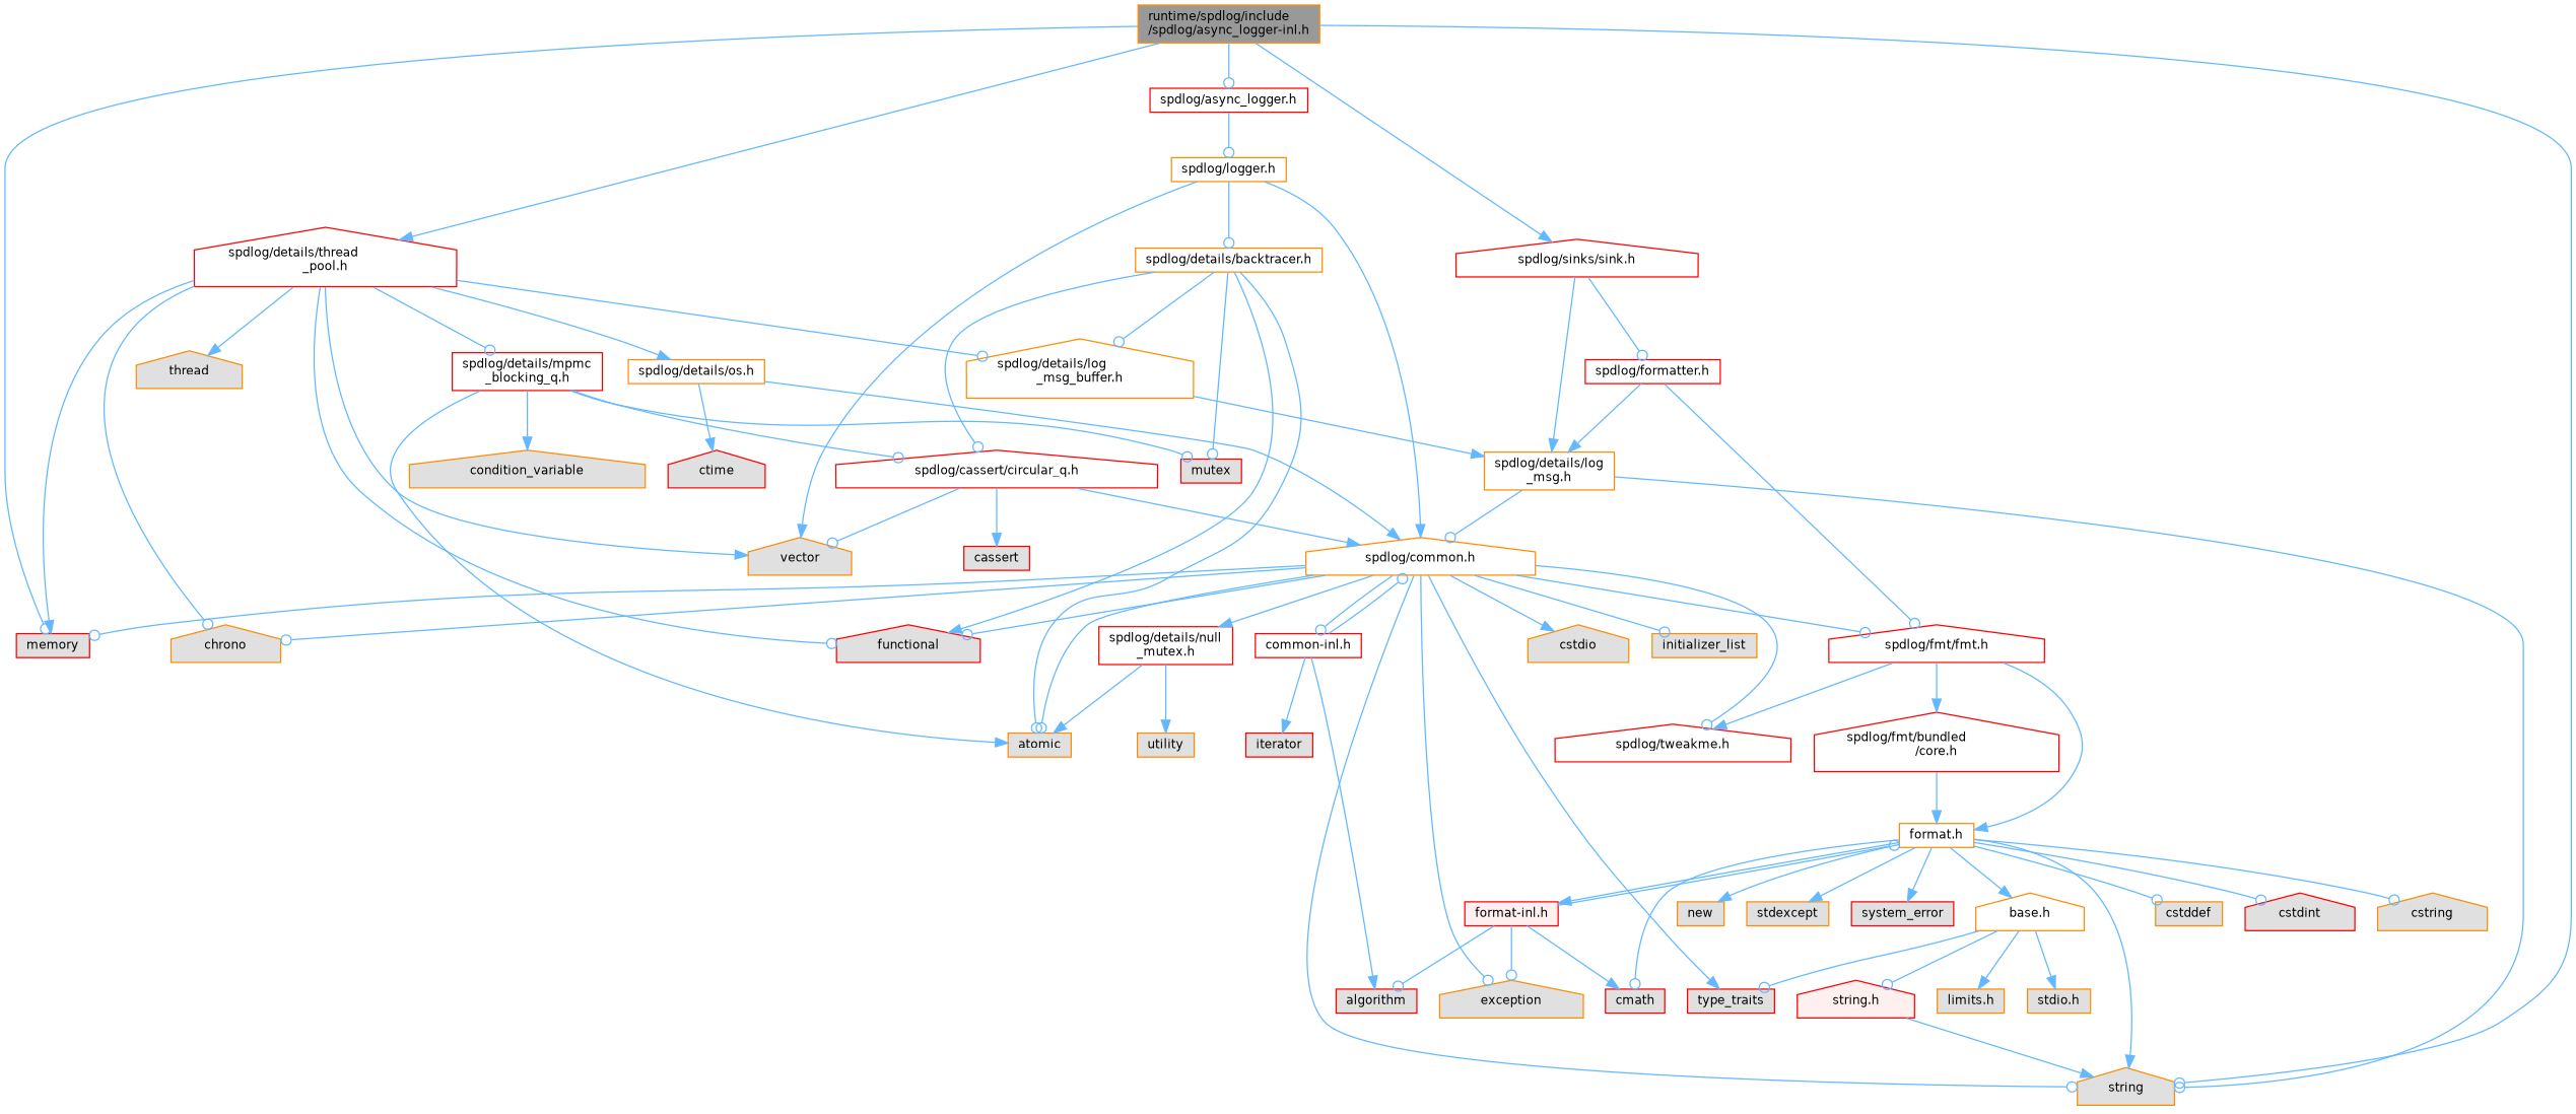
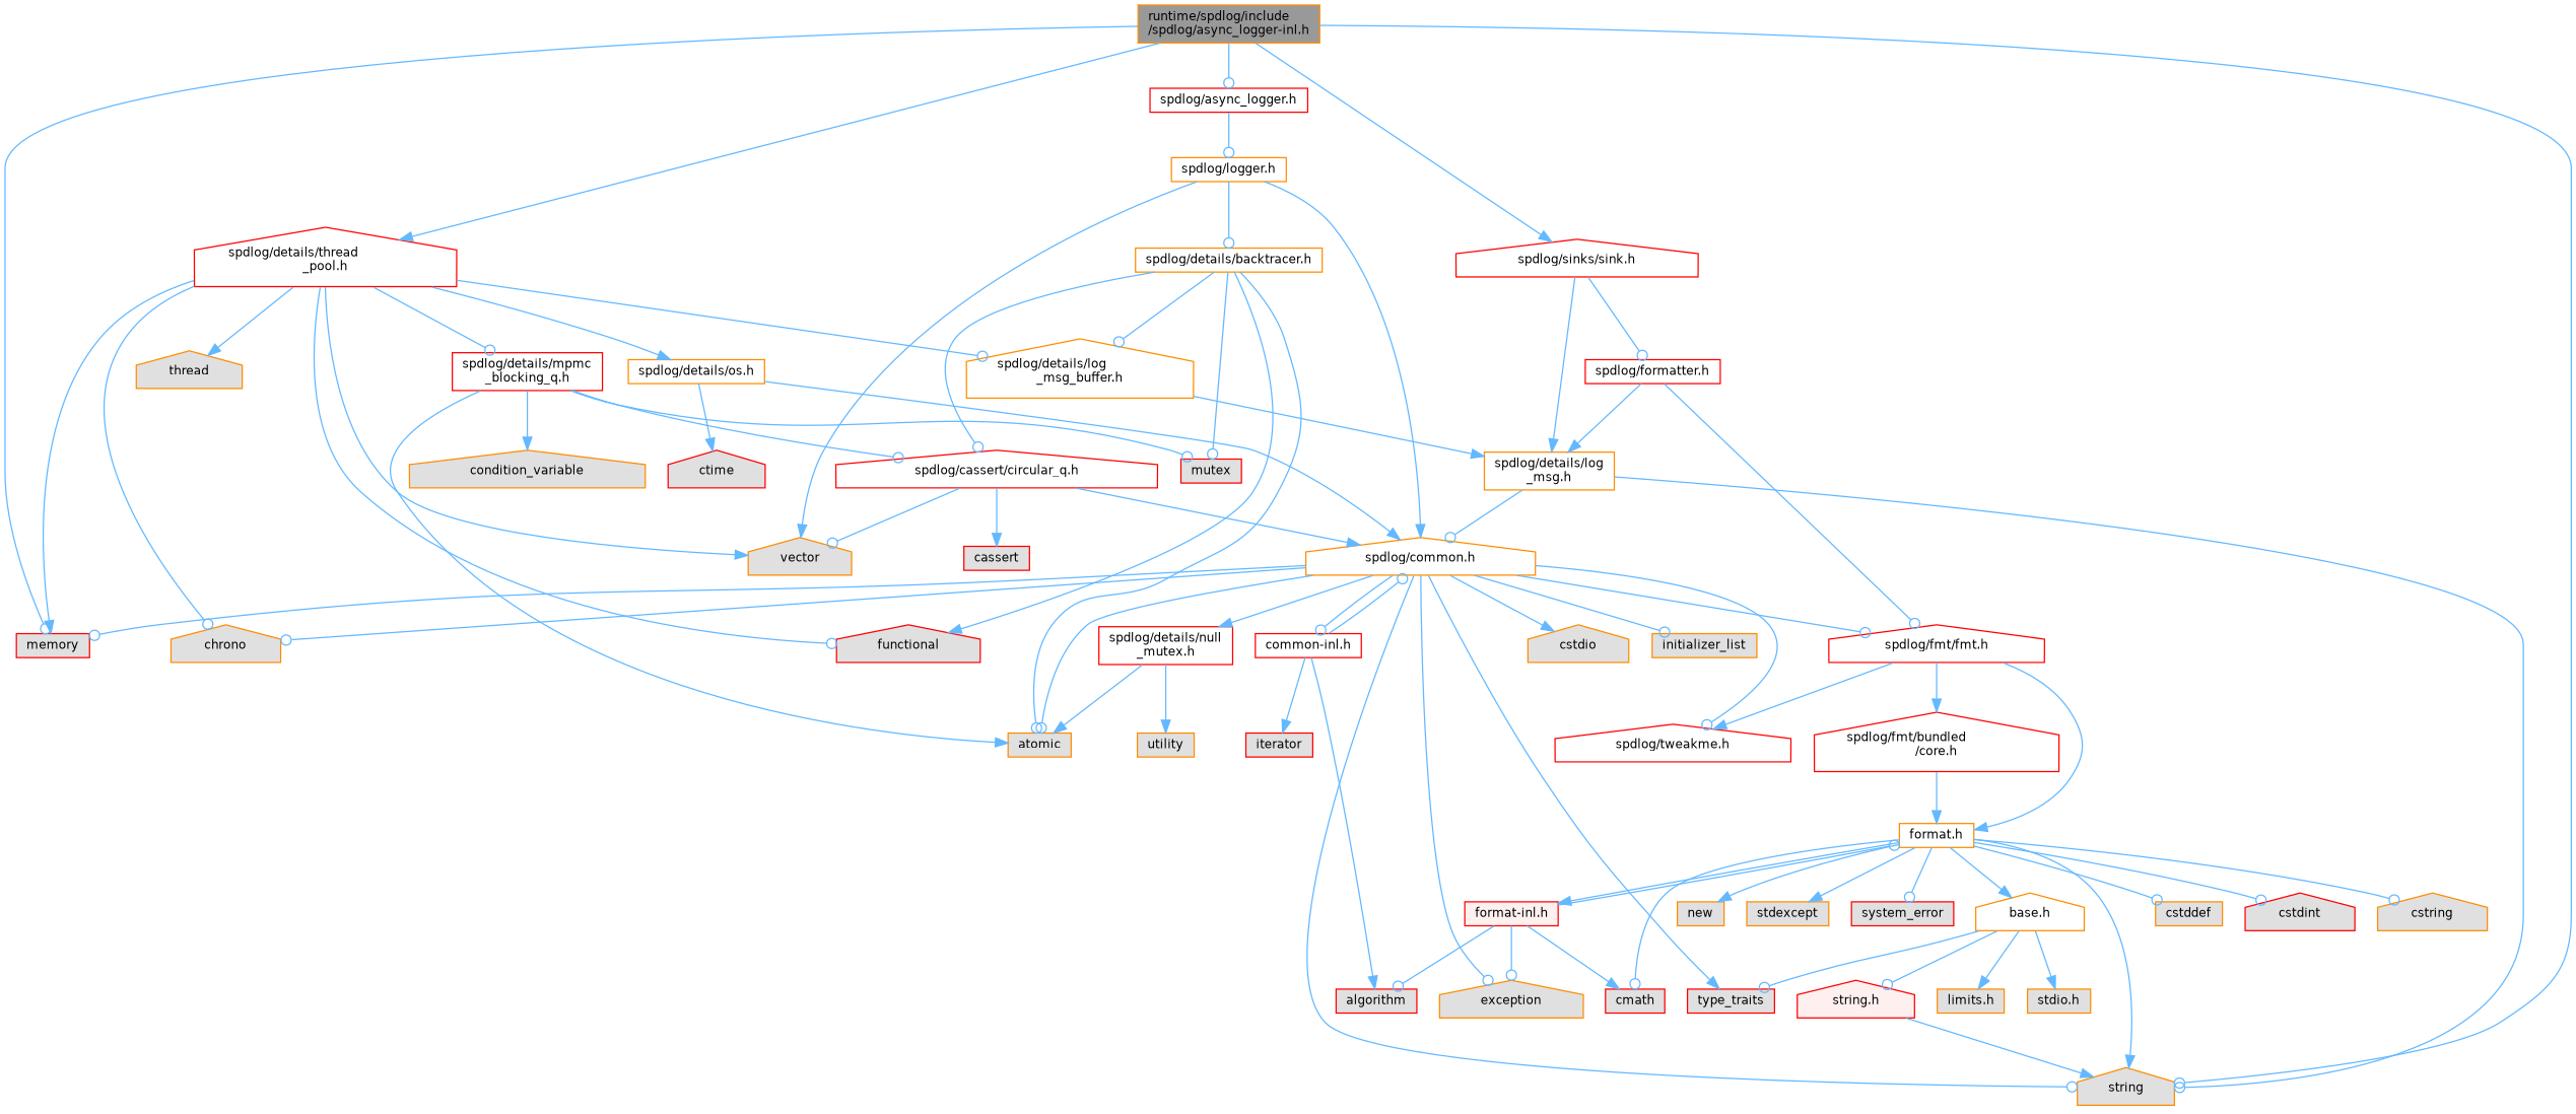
  digraph {
    node [color=darkorange fillcolor="#E0E0E0" fontname=Helvetica fontsize=10 shape=box style=filled]
    edge [arrowhead=odot color=steelblue1 fontname=Helvetica fontsize=10 labelfontname=Helvetica labelfontsize=10 style=solid]
    n1 [fillcolor=grey60 fontcolor=black height=0.2 label="runtime/spdlog/include\l/spdlog/async_logger-inl.h" width=0.4]
    n2 [color=red fillcolor=white height=0.2 label="spdlog/async_logger.h" width=0.4]
    n3 [color=red height=0.2 label=memory width=0.4]
    n4 [height=0.2 label=string shape=house width=0.4]
    n5 [color=red fillcolor=white height=0.2 label="spdlog/details/thread\l_pool.h" shape=house width=0.4]
    n6 [color=red fillcolor=white height=0.2 label="spdlog/sinks/sink.h" shape=house width=0.4]
    n7 [fillcolor=white height=0.2 label="spdlog/logger.h" width=0.4]
    n8 [height=0.2 label=vector shape=house width=0.4]
    n9 [height=0.2 label=chrono shape=house width=0.4]
    n10 [color=red height=0.2 label=functional shape=house width=0.4]
    n11 [fillcolor=white height=0.2 label="spdlog/details/log\l_msg_buffer.h" shape=house width=0.4]
    n12 [color=red fillcolor=white height=0.2 label="spdlog/details/mpmc\l_blocking_q.h" width=0.4]
    n13 [fillcolor=white height=0.2 label="spdlog/details/os.h" width=0.4]
    n14 [height=0.2 label=thread shape=house width=0.4]
    n15 [fillcolor=white height=0.2 label="spdlog/details/log\l_msg.h" width=0.4]
    n16 [color=red fillcolor=white height=0.2 label="spdlog/formatter.h" width=0.4]
    n17 [fillcolor=white height=0.2 label="spdlog/common.h" shape=house width=0.4]
    n18 [fillcolor=white height=0.2 label="spdlog/details/backtracer.h" width=0.4]
    n19 [color=red fillcolor=white height=0.2 label="spdlog/details/null\l_mutex.h" width=0.4]
    n20 [height=0.2 label=atomic width=0.4]
    n21 [color=red fillcolor=white height=0.2 label="spdlog/tweakme.h" shape=house width=0.4]
    n22 [height=0.2 label=cstdio shape=house width=0.4]
    n23 [height=0.2 label=exception shape=house width=0.4]
    n24 [height=0.2 label=initializer_list width=0.4]
    n25 [color=red height=0.2 label=type_traits width=0.4]
    n26 [color=red fillcolor=white height=0.2 label="spdlog/fmt/fmt.h" shape=house width=0.4]
    n27 [color=red fillcolor=white height=0.2 label="common-inl.h" width=0.4]
    n28 [color=red fillcolor=white height=0.2 label="spdlog/cassert/circular_q.h" shape=house width=0.4]
    n29 [color=red height=0.2 label=mutex width=0.4]
    n30 [height=0.2 label=utility width=0.4]
    n31 [color=red fillcolor=white height=0.2 label="spdlog/fmt/bundled\l/core.h" shape=house width=0.4]
    n32 [fillcolor=white height=0.2 label="format.h" width=0.4]
    n33 [color=red height=0.2 label=algorithm width=0.4]
    n34 [color=red height=0.2 label=iterator width=0.4]
    n35 [fillcolor=white height=0.2 label="base.h" shape=house width=0.4]
    n36 [color=red height=0.2 label=cmath width=0.4]
    n37 [height=0.2 label=cstddef width=0.4]
    n38 [color=red height=0.2 label=cstdint shape=house width=0.4]
    n39 [height=0.2 label=cstring shape=house width=0.4]
    n40 [height=0.2 label=new width=0.4]
    n41 [height=0.2 label=stdexcept width=0.4]
    n42 [color=red height=0.2 label=system_error width=0.4]
    n43 [color=red fillcolor="#FFF0F0" height=0.2 label="format-inl.h" width=0.4]
    n44 [height=0.2 label="limits.h" width=0.4]
    n45 [height=0.2 label="stdio.h" width=0.4]
    n46 [color=red fillcolor="#FFF0F0" height=0.2 label="string.h" shape=house width=0.4]
    n47 [color=red height=0.2 label=cassert width=0.4]
    n48 [height=0.2 label=condition_variable shape=house width=0.4]
    n49 [color=red height=0.2 label=ctime shape=house width=0.4]
    n1 -> n2
    n1 -> n3
    n1 -> n4
    n1 -> n5 [arrowhead=normal]
    n1 -> n6 [arrowhead=normal]
    n2 -> n7
    n5 -> n3 [arrowhead=normal]
    n5 -> n8 [arrowhead=normal]
    n5 -> n9
    n5 -> n10
    n5 -> n11
    n5 -> n12
    n5 -> n13 [arrowhead=normal]
    n5 -> n14 [arrowhead=normal]
    n6 -> n15 [arrowhead=normal]
    n6 -> n16
    n7 -> n8 [arrowhead=normal]
    n7 -> n17 [arrowhead=normal]
    n7 -> n18
    n11 -> n15 [arrowhead=normal]
    n12 -> n20 [arrowhead=normal]
    n12 -> n28
    n12 -> n29
    n12 -> n48 [arrowhead=normal]
    n13 -> n17 [arrowhead=normal]
    n13 -> n49 [arrowhead=normal]
    n15 -> n4
    n15 -> n17
    n16 -> n15 [arrowhead=normal]
    n16 -> n26
    n17 -> n3
    n17 -> n4
    n17 -> n9
-   n17 -> n10
    n17 -> n19 [arrowhead=normal]
    n17 -> n20
    n17 -> n21
    n17 -> n22 [arrowhead=normal]
    n17 -> n23
    n17 -> n24
    n17 -> n25 [arrowhead=normal]
    n17 -> n26
    n17 -> n27
    n18 -> n10 [arrowhead=normal]
    n18 -> n11
    n18 -> n20
    n18 -> n28
    n18 -> n29
    n19 -> n20 [arrowhead=normal]
    n19 -> n30 [arrowhead=normal]
    n26 -> n21 [arrowhead=normal]
    n26 -> n31 [arrowhead=normal]
    n26 -> n32 [arrowhead=normal]
    n27 -> n17
    n27 -> n33 [arrowhead=normal]
    n27 -> n34 [arrowhead=normal]
    n28 -> n8
    n28 -> n17 [arrowhead=normal]
    n28 -> n47 [arrowhead=normal]
    n31 -> n32 [arrowhead=normal]
    n32 -> n4 [arrowhead=normal]
    n32 -> n35 [arrowhead=normal]
    n32 -> n36
    n32 -> n37
    n32 -> n38
    n32 -> n39
    n32 -> n40 [arrowhead=normal]
    n32 -> n41 [arrowhead=normal]
-   n32 -> n42 [arrowhead=normal]
+   n32 -> n42
    n32 -> n43 [arrowhead=normal]
    n35 -> n25
    n35 -> n44 [arrowhead=normal]
    n35 -> n45 [arrowhead=normal]
    n35 -> n46
    n43 -> n23
    n43 -> n32
    n43 -> n33
    n43 -> n36 [arrowhead=normal]
    n46 -> n4 [arrowhead=normal]
  }
